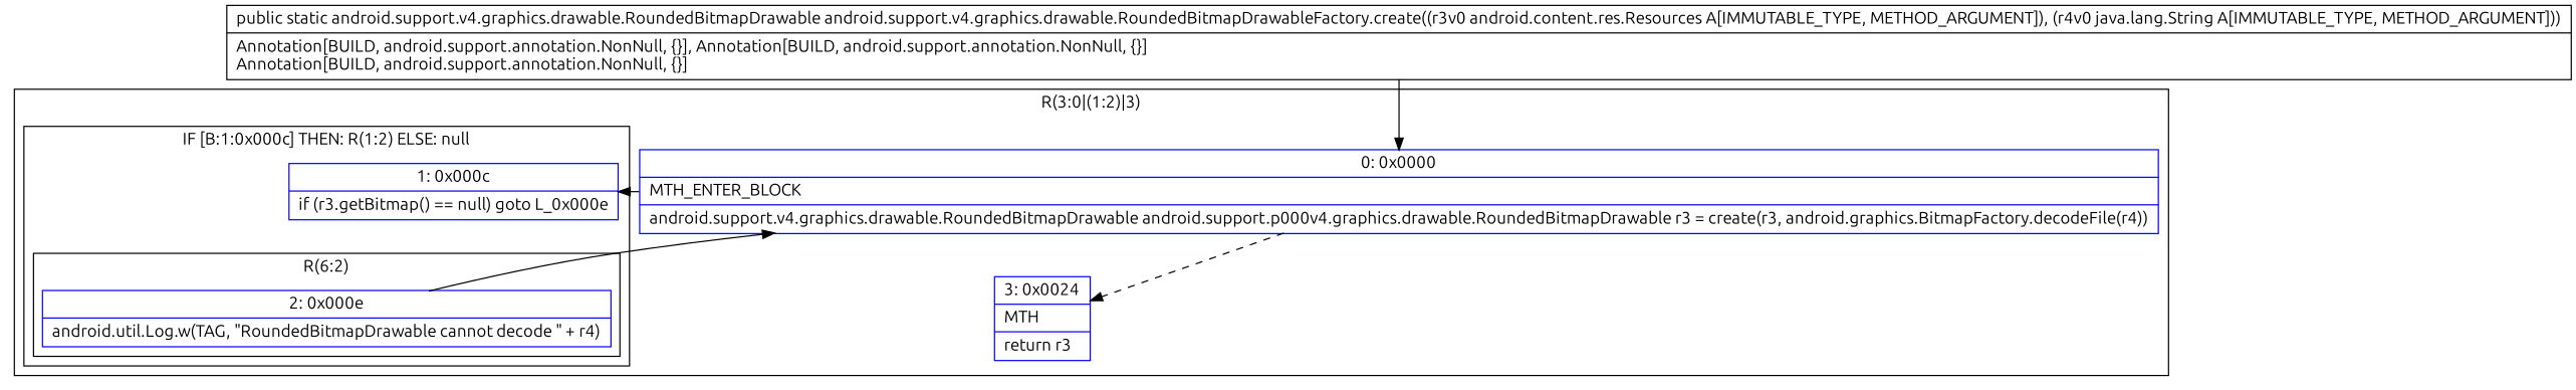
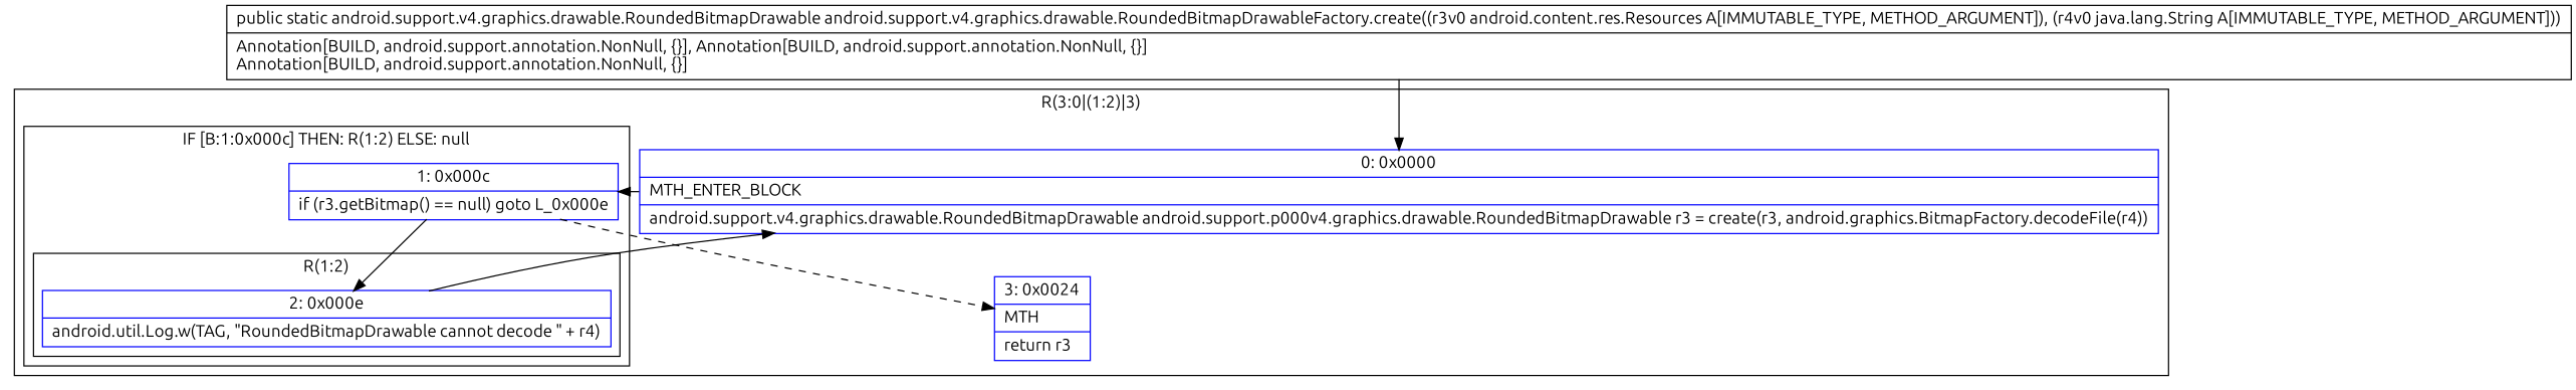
  digraph {
    fontname=Ubuntu
    node [color=blue fontname=Ubuntu shape=record]
    edge [fontname=Ubuntu]
    n1 [label="{2\:\ 0x000e|android.util.Log.w(TAG, \"RoundedBitmapDrawable cannot decode \" + r4)\l}"]
    n2 [label="{1\:\ 0x000c|if (r3.getBitmap() == null) goto L_0x000e\l}"]
    n3 [label="{0\:\ 0x0000|MTH_ENTER_BLOCK\l|android.support.v4.graphics.drawable.RoundedBitmapDrawable android.support.p000v4.graphics.drawable.RoundedBitmapDrawable r3 = create(r3, android.graphics.BitmapFactory.decodeFile(r4))\l}"]
    n4 [label="{3\:\ 0x0024|MTH\l|return r3\l}"]
    n5 [label="{public static android.support.v4.graphics.drawable.RoundedBitmapDrawable android.support.v4.graphics.drawable.RoundedBitmapDrawableFactory.create((r3v0 android.content.res.Resources A[IMMUTABLE_TYPE, METHOD_ARGUMENT]), (r4v0 java.lang.String A[IMMUTABLE_TYPE, METHOD_ARGUMENT]))  | Annotation[BUILD, android.support.annotation.NonNull, \{\}], Annotation[BUILD, android.support.annotation.NonNull, \{\}]\lAnnotation[BUILD, android.support.annotation.NonNull, \{\}]\l}" color=""]
    subgraph cluster_1 {
      label="R(3:0|(1:2)|3)"
      n3
      n4
      subgraph cluster_2 {
        label="IF [B:1:0x000c] THEN: R(1:2) ELSE: null"
        n2
        subgraph cluster_3 {
-         label="R(6:2)"
+         label="R(1:2)"
          n1
        }
      }
    }
    n1 -> n3
-   n3 -> n4 [style=dashed]
+   n2 -> n1
+   n2 -> n4 [style=dashed]
    n3 -> n2
    n5 -> n3
  }
